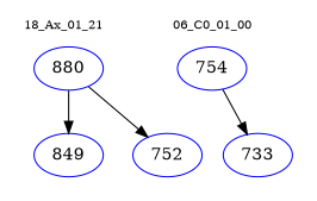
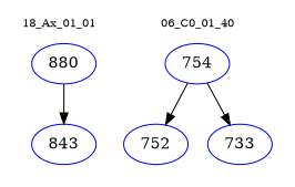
  digraph {
    node [color=blue]
    edge [color=black]
    n1 [label=880]
-   n2 [label=849]
+   n2 [label=843]
    n3 [label=754]
    n4 [label=733]
    n5 [label=752]
    subgraph cluster_1 {
      color=white
      fontsize=10
-     label="18_Ax_01_21"
+     label="18_Ax_01_01"
      n1
      n2
    }
    subgraph cluster_2 {
      color=white
      fontsize=10
-     label="06_C0_01_00"
+     label="06_C0_01_40"
      n3
      n4
      n5
    }
    n1 -> n2
    n3 -> n4
-   n1 -> n5
+   n3 -> n5
  }
